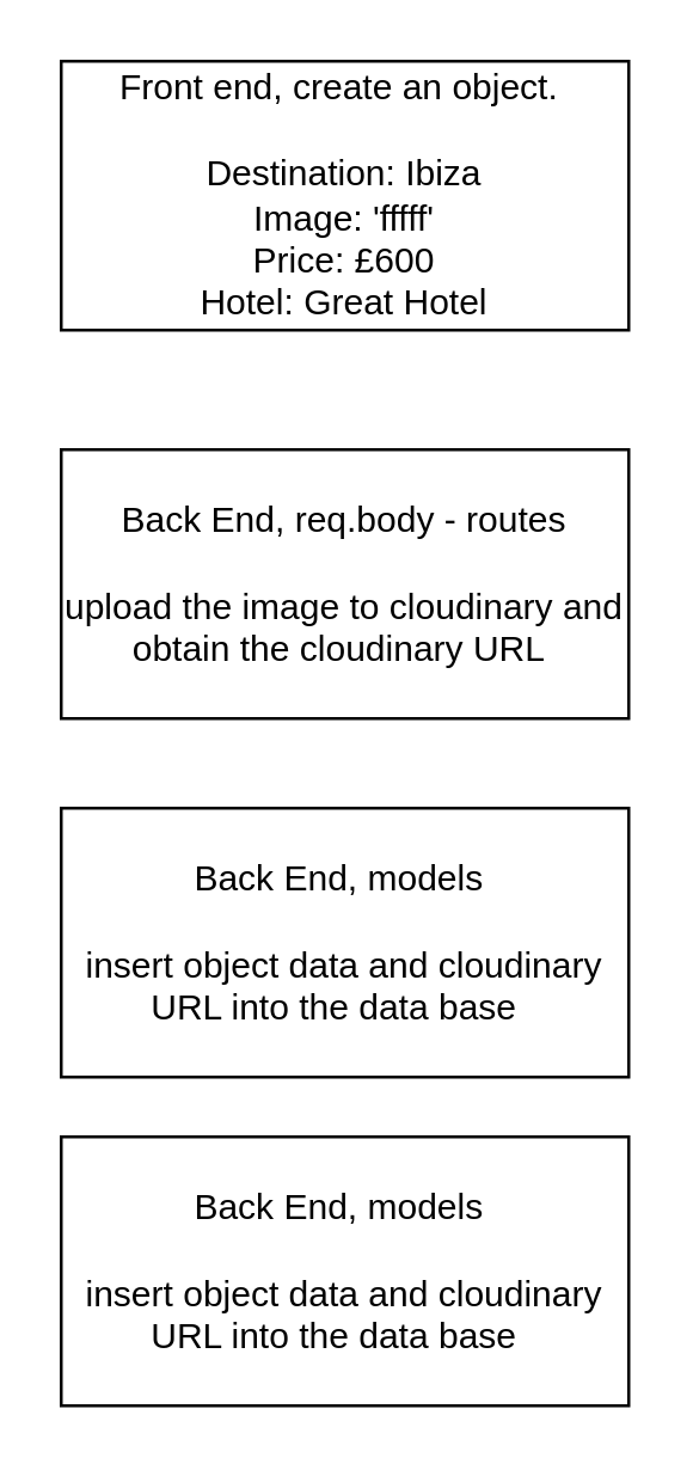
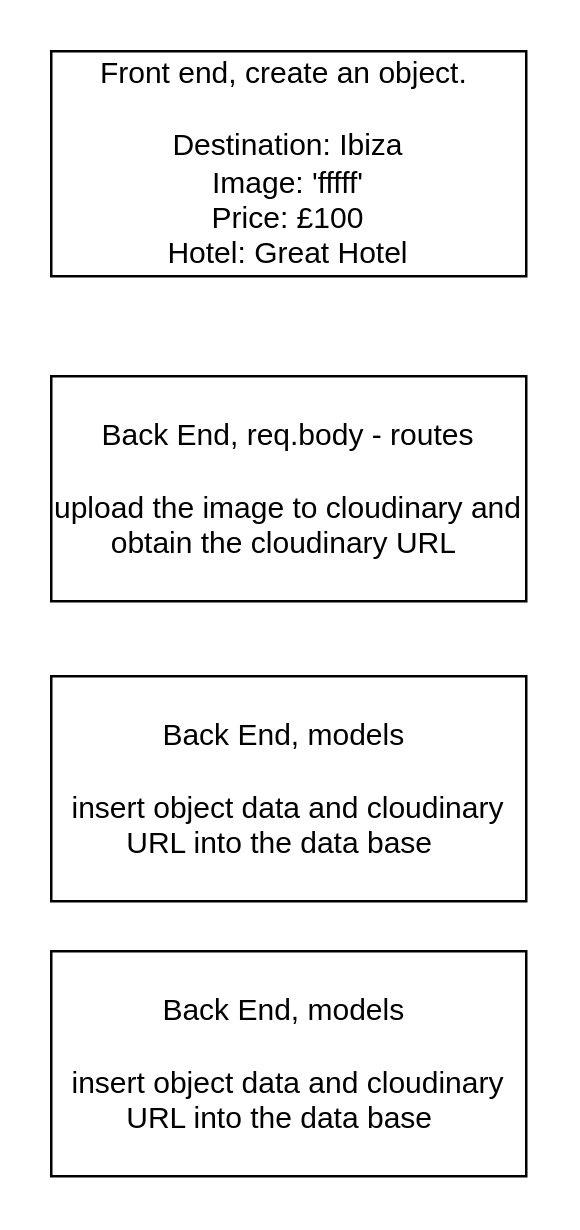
  <mxCell id="0" />
  <mxCell id="1" parent="0" />
- <mxCell id="2" value="Front end, create an object.&amp;nbsp;&lt;br&gt;&lt;br&gt;Destination: Ibiza&lt;br&gt;Image: 'fffff'&lt;br&gt;Price: £600&lt;br&gt;Hotel: Great Hotel" style="rounded=0;whiteSpace=wrap;html=1;" vertex="1" parent="1"><mxGeometry x="20" y="20" width="190" height="90" as="geometry" /></mxCell>
+ <mxCell id="2" value="Front end, create an object.&amp;nbsp;&lt;br&gt;&lt;br&gt;Destination: Ibiza&lt;br&gt;Image: 'fffff'&lt;br&gt;Price: £100&lt;br&gt;Hotel: Great Hotel" style="rounded=0;whiteSpace=wrap;html=1;" vertex="1" parent="1"><mxGeometry x="20" y="20" width="190" height="90" as="geometry" /></mxCell>
  <mxCell id="3" value="Back End, req.body - routes&lt;span style=&quot;color: rgba(0 , 0 , 0 , 0) ; font-family: monospace ; font-size: 0px&quot;&gt;%3CmxGraphModel%3E%3Croot%3E%3CmxCell%20id%3D%220%22%2F%3E%3CmxCell%20id%3D%221%22%20parent%3D%220%22%2F%3E%3CmxCell%20id%3D%222%22%20value%3D%22Front%20end%2C%20create%20an%20object.%26amp%3Bnbsp%3B%26lt%3Bbr%26gt%3B%26lt%3Bbr%26gt%3BDestination%3A%20Ibiza%26lt%3Bbr%26gt%3BImage%3A%20'fffff'%26lt%3Bbr%26gt%3BPrice%3A%20%C2%A3100%26lt%3Bbr%26gt%3BHotel%3A%20Great%20Hotel%22%20style%3D%22rounded%3D0%3BwhiteSpace%3Dwrap%3Bhtml%3D1%3B%22%20vertex%3D%221%22%20parent%3D%221%22%3E%3CmxGeometry%20x%3D%22150%22%20y%3D%2240%22%20width%3D%22190%22%20height%3D%2290%22%20as%3D%22geometry%22%2F%3E%3C%2FmxCell%3E%3C%2Froot%3E%3C%2FmxGraphModel%3E&lt;/span&gt;&lt;br&gt;&lt;br&gt;upload the image to cloudinary and obtain the cloudinary URL&amp;nbsp;" style="rounded=0;whiteSpace=wrap;html=1;" vertex="1" parent="1"><mxGeometry x="20" y="150" width="190" height="90" as="geometry" /></mxCell>
  <mxCell id="4" value="Back End, models&amp;nbsp;&lt;span style=&quot;color: rgba(0 , 0 , 0 , 0) ; font-family: monospace ; font-size: 0px&quot;&gt;%3CmxGraphModel%3E%3Croot%3E%3CmxCell%20id%3D%220%22%2F%3E%3CmxCell%20id%3D%221%22%20parent%3D%220%22%2F%3E%3CmxCell%20id%3D%222%22%20value%3D%22Front%20end%2C%20create%20an%20object.%26amp%3Bnbsp%3B%26lt%3Bbr%26gt%3B%26lt%3Bbr%26gt%3BDestination%3A%20Ibiza%26lt%3Bbr%26gt%3BImage%3A%20'fffff'%26lt%3Bbr%26gt%3BPrice%3A%20%C2%A3100%26lt%3Bbr%26gt%3BHotel%3A%20Great%20Hotel%22%20style%3D%22rounded%3D0%3BwhiteSpace%3Dwrap%3Bhtml%3D1%3B%22%20vertex%3D%221%22%20parent%3D%221%22%3E%3CmxGeometry%20x%3D%22150%22%20y%3D%2240%22%20width%3D%22190%22%20height%3D%2290%22%20as%3D%22geometry%22%2F%3E%3C%2FmxCell%3E%3C%2Froot%3E%3C%2FmxGraphModel%3E&lt;/span&gt;&lt;br&gt;&lt;br&gt;insert object data and cloudinary URL into the data base&amp;nbsp;&amp;nbsp;" style="rounded=0;whiteSpace=wrap;html=1;" vertex="1" parent="1"><mxGeometry x="20" y="270" width="190" height="90" as="geometry" /></mxCell>
  <mxCell id="5" value="Back End, models&amp;nbsp;&lt;span style=&quot;color: rgba(0 , 0 , 0 , 0) ; font-family: monospace ; font-size: 0px&quot;&gt;%3CmxGraphModel%3E%3Croot%3E%3CmxCell%20id%3D%220%22%2F%3E%3CmxCell%20id%3D%221%22%20parent%3D%220%22%2F%3E%3CmxCell%20id%3D%222%22%20value%3D%22Front%20end%2C%20create%20an%20object.%26amp%3Bnbsp%3B%26lt%3Bbr%26gt%3B%26lt%3Bbr%26gt%3BDestination%3A%20Ibiza%26lt%3Bbr%26gt%3BImage%3A%20'fffff'%26lt%3Bbr%26gt%3BPrice%3A%20%C2%A3100%26lt%3Bbr%26gt%3BHotel%3A%20Great%20Hotel%22%20style%3D%22rounded%3D0%3BwhiteSpace%3Dwrap%3Bhtml%3D1%3B%22%20vertex%3D%221%22%20parent%3D%221%22%3E%3CmxGeometry%20x%3D%22150%22%20y%3D%2240%22%20width%3D%22190%22%20height%3D%2290%22%20as%3D%22geometry%22%2F%3E%3C%2FmxCell%3E%3C%2Froot%3E%3C%2FmxGraphModel%3E&lt;/span&gt;&lt;br&gt;&lt;br&gt;insert object data and cloudinary URL into the data base&amp;nbsp;&amp;nbsp;" style="rounded=0;whiteSpace=wrap;html=1;" vertex="1" parent="1"><mxGeometry x="20" y="380" width="190" height="90" as="geometry" /></mxCell>
